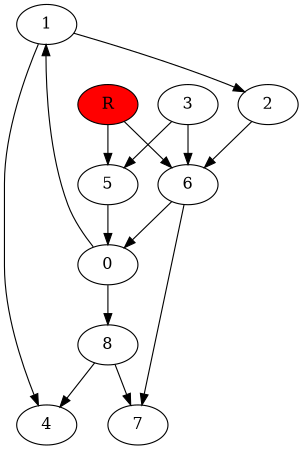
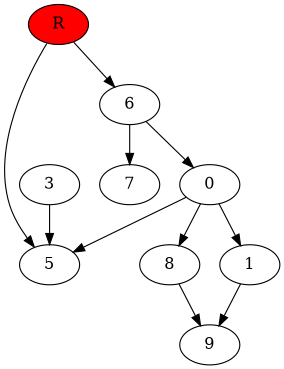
  digraph {
    1
-   2
-   9 [label=4]
+   9
    6
    n5 [label=0]
    7
    3
    5
    8
    R [fillcolor="#ff0000" style=filled]
-   1 -> 2
    1 -> 9
-   2 -> 6
    6 -> n5
    6 -> 7
    n5 -> 1
    n5 -> 8
-   3 -> 6
    3 -> 5
-   5 -> n5
+   n5 -> 5
    8 -> 9
-   8 -> 7
    R -> 6
    R -> 5
  }
